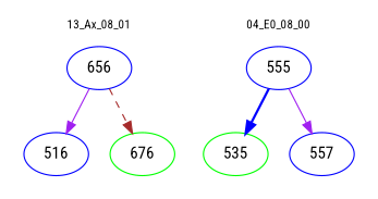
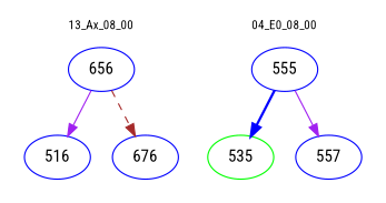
  digraph {
    fontname="Roboto Condensed"
    node [color=blue fontname="Roboto Condensed"]
    edge [color=purple fontname="Roboto Condensed" style=solid]
    n1 [label=656]
    n2 [label=516]
-   n3 [color=green label=676]
+   n3 [label=676]
    n4 [label=555]
    n5 [color=green label=535]
    n6 [label=557]
    subgraph cluster_1 {
      color=white
      fontsize=10
-     label="13_Ax_08_01"
+     label="13_Ax_08_00"
      n1
      n2
      n3
    }
    subgraph cluster_2 {
      color=white
      fontsize=10
      label="04_E0_08_00"
      n4
      n5
      n6
    }
    n1 -> n2
    n1 -> n3 [color=brown style=dashed]
    n4 -> n5 [color=blue style=bold]
    n4 -> n6
  }
